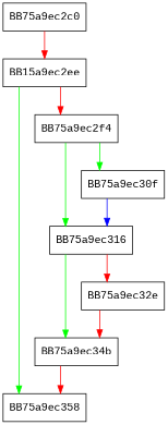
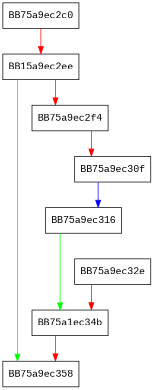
  digraph {
    fontname="Liberation Mono"
    splines=ortho
    node [fontname="Liberation Mono" shape=box]
    edge [color=red fontname="Liberation Mono"]
    n1 [label=BB15a9ec2ee]
    BB75a9ec2c0
    BB75a9ec358
    BB75a9ec2f4
    BB75a9ec316
    BB75a9ec30f
-   BB75a9ec34b
+   BB75a9ec34b [label=BB75a1ec34b]
    BB75a9ec32e
    n1 -> BB75a9ec358 [color=green]
    n1 -> BB75a9ec2f4
    BB75a9ec2c0 -> n1
-   BB75a9ec2f4 -> BB75a9ec316 [color=green]
-   BB75a9ec2f4 -> BB75a9ec30f [color=green]
+   BB75a9ec2f4 -> BB75a9ec30f
    BB75a9ec316 -> BB75a9ec34b [color=green]
-   BB75a9ec316 -> BB75a9ec32e
    BB75a9ec30f -> BB75a9ec316 [color=blue]
    BB75a9ec34b -> BB75a9ec358
    BB75a9ec32e -> BB75a9ec34b
  }
